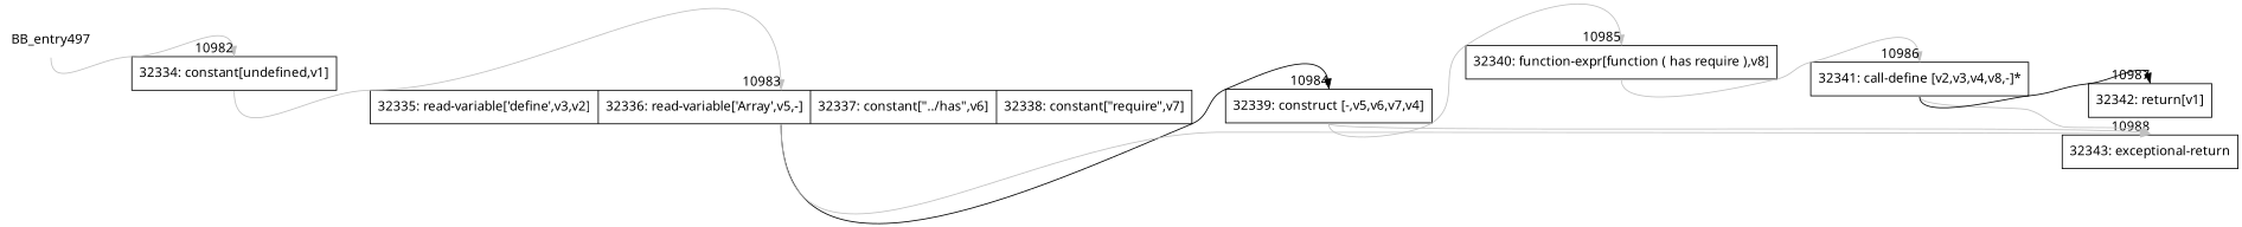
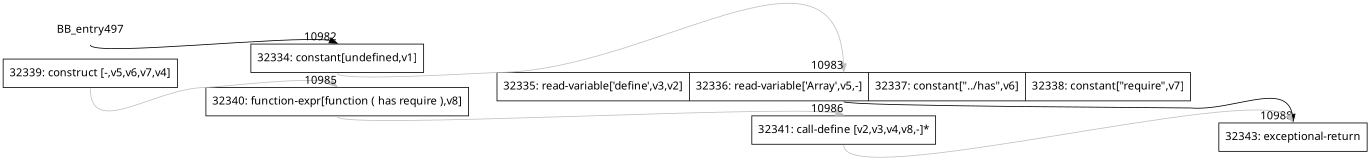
  digraph {
    fontname="Noto Sans"
    rankdir=LR
    node [fontname="Noto Sans" shape=record]
    edge [fontname="Noto Sans" headport=n tailport=s color=gray]
    n1 [label=BB_entry497 shape=none]
    n2 [label="{32334: constant[undefined,v1]}"]
    n3 [label="{32335: read-variable['define',v3,v2]|32336: read-variable['Array',v5,-]|32337: constant[\"../has\",v6]|32338: constant[\"require\",v7]}"]
    n4 [label="{32339: construct [-,v5,v6,v7,v4]}"]
    n5 [label="{32343: exceptional-return}"]
    n6 [label="{32340: function-expr[function ( has require ),v8]}"]
    n7 [label="{32341: call-define [v2,v3,v4,v8,-]*}"]
-   n8 [label="{32342: return[v1]}"]
-   n1 -> n2 [headlabel="    10982"]
+   n1 -> n2 [headlabel="    10982" color=""]
    n2 -> n3 [headlabel="      10983"]
-   n3 -> n4 [headlabel="      10984" color=""]
-   n3 -> n5 [headlabel="      10988"]
-   n4 -> n5
+   n3 -> n5 [color=black headlabel="      10988"]
    n4 -> n6 [headlabel="      10985"]
    n6 -> n7 [headlabel="      10986"]
    n7 -> n5
-   n7 -> n8 [headlabel="      10987" color=""]
  }
